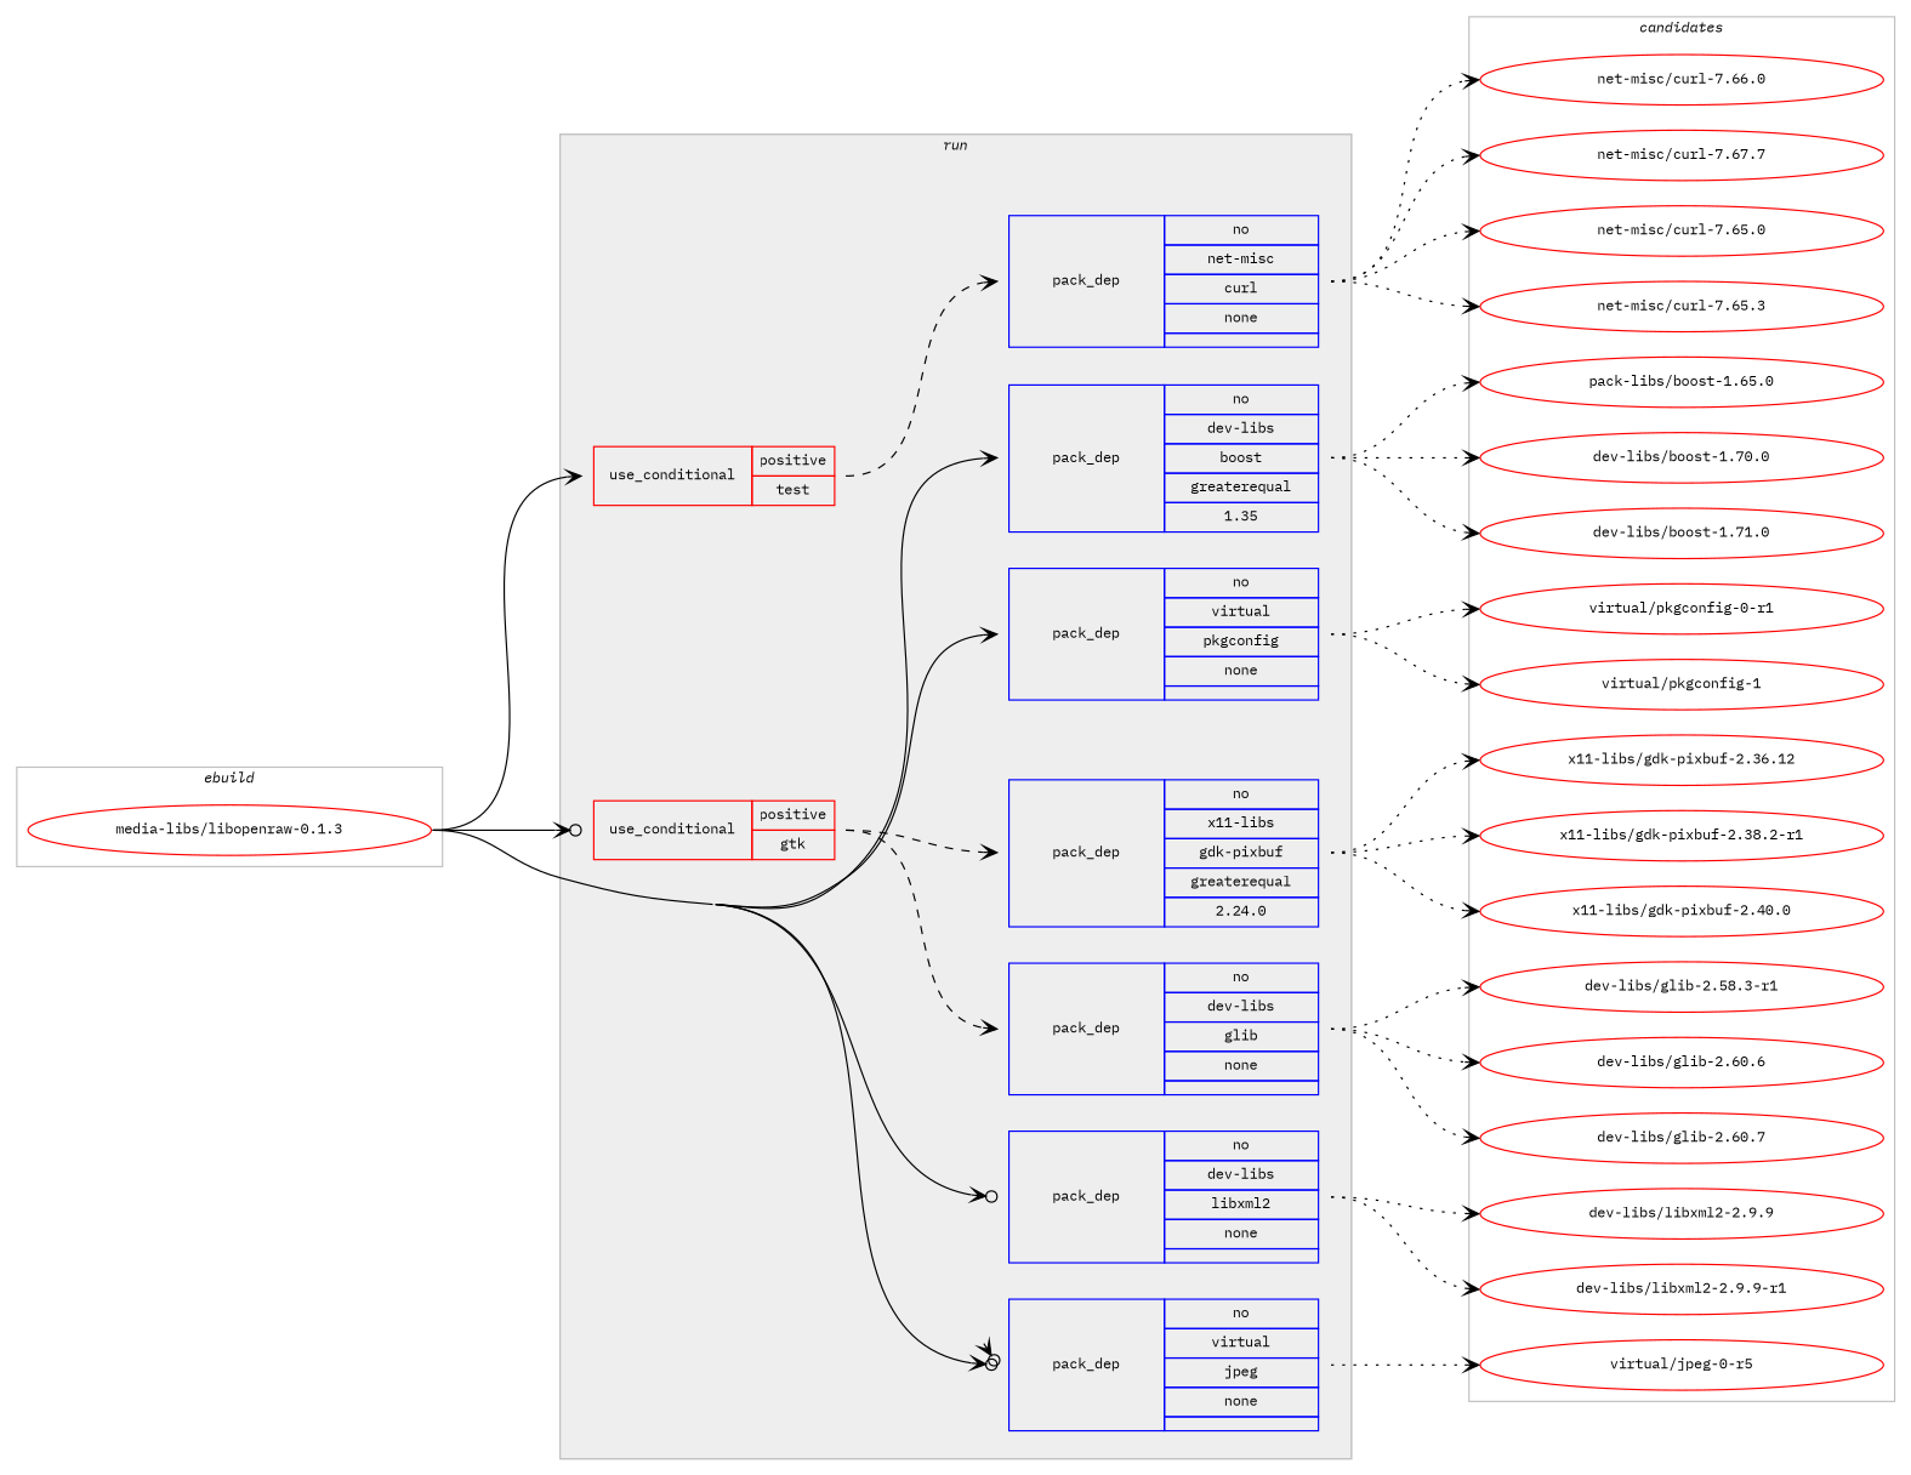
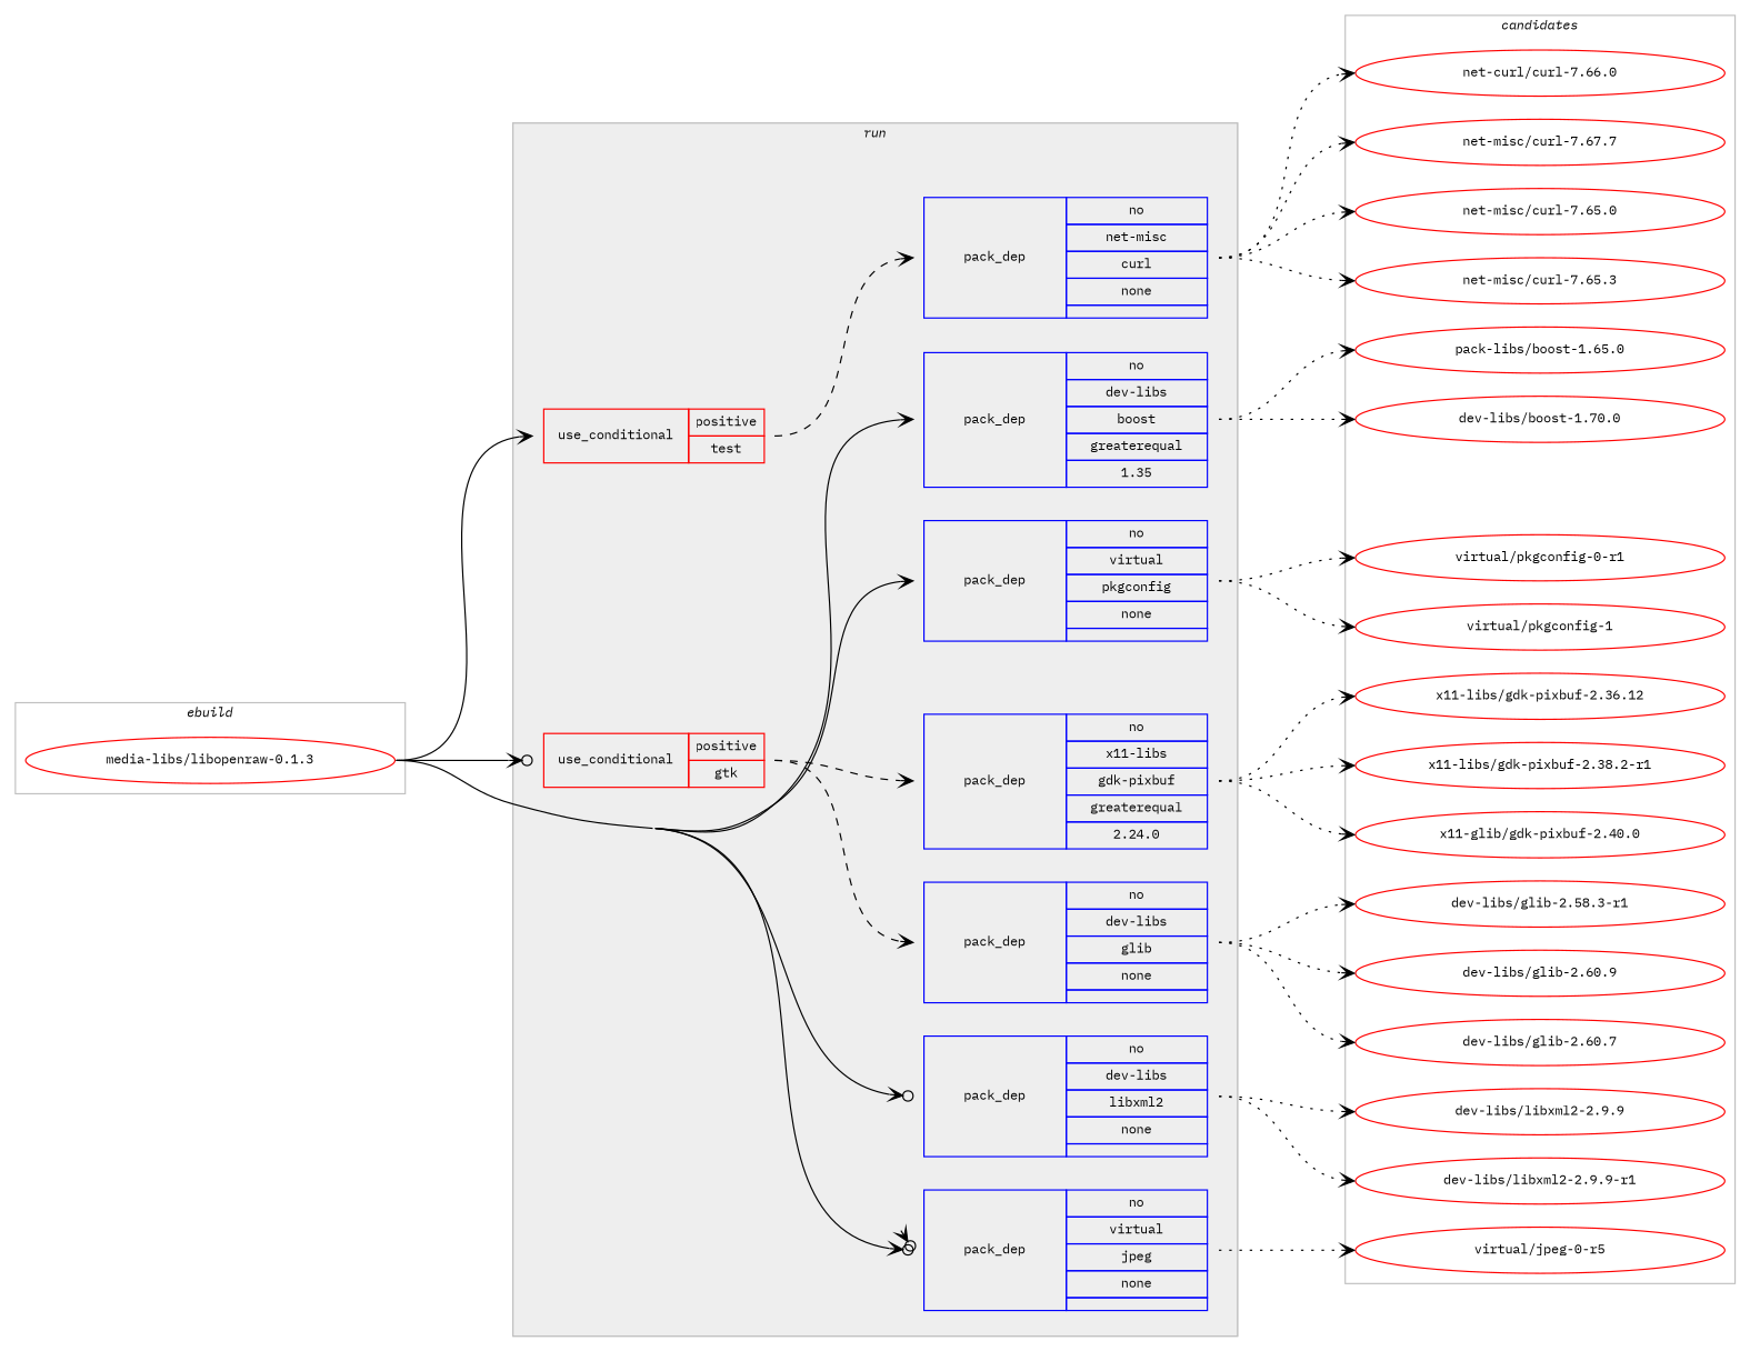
  digraph {
    compound=true
    concentrate=true
    fontname="IBM Plex Mono"
    fontsize=10
    newrank=true
    rankdir=LR
    ranksep=1.5
    node [color=red fontname="IBM Plex Mono" fontsize=10]
    edge [arrowhead=vee fontname="IBM Plex Mono" headport=w style=dotted tailport=e weight=100]
    n1 [label="media-libs/libopenraw-0.1.3" width=4]
    n2 [color=blue label=<<TABLE BORDER="0" CELLBORDER="1" CELLSPACING="0" CELLPADDING="4" WIDTH="220"><TR><TD ROWSPAN="6" CELLPADDING="30">pack_dep</TD></TR><TR><TD WIDTH="110">no</TD></TR><TR><TD>net-misc</TD></TR><TR><TD>curl</TD></TR><TR><TD>none</TD></TR><TR><TD></TD></TR></TABLE>> shape=none]
    n3 [label=<<TABLE BORDER="0" CELLBORDER="1" CELLSPACING="0" CELLPADDING="4"><TR><TD ROWSPAN="3" CELLPADDING="10">use_conditional</TD></TR><TR><TD>positive</TD></TR><TR><TD>test</TD></TR></TABLE>> shape=none]
    n4 [color=blue label=<<TABLE BORDER="0" CELLBORDER="1" CELLSPACING="0" CELLPADDING="4" WIDTH="220"><TR><TD ROWSPAN="6" CELLPADDING="30">pack_dep</TD></TR><TR><TD WIDTH="110">no</TD></TR><TR><TD>dev-libs</TD></TR><TR><TD>boost</TD></TR><TR><TD>greaterequal</TD></TR><TR><TD>1.35</TD></TR></TABLE>> shape=none]
    n5 [color=blue label=<<TABLE BORDER="0" CELLBORDER="1" CELLSPACING="0" CELLPADDING="4" WIDTH="220"><TR><TD ROWSPAN="6" CELLPADDING="30">pack_dep</TD></TR><TR><TD WIDTH="110">no</TD></TR><TR><TD>virtual</TD></TR><TR><TD>pkgconfig</TD></TR><TR><TD>none</TD></TR><TR><TD></TD></TR></TABLE>> shape=none]
    n6 [color=blue label=<<TABLE BORDER="0" CELLBORDER="1" CELLSPACING="0" CELLPADDING="4" WIDTH="220"><TR><TD ROWSPAN="6" CELLPADDING="30">pack_dep</TD></TR><TR><TD WIDTH="110">no</TD></TR><TR><TD>dev-libs</TD></TR><TR><TD>glib</TD></TR><TR><TD>none</TD></TR><TR><TD></TD></TR></TABLE>> shape=none]
    n7 [color=blue label=<<TABLE BORDER="0" CELLBORDER="1" CELLSPACING="0" CELLPADDING="4" WIDTH="220"><TR><TD ROWSPAN="6" CELLPADDING="30">pack_dep</TD></TR><TR><TD WIDTH="110">no</TD></TR><TR><TD>x11-libs</TD></TR><TR><TD>gdk-pixbuf</TD></TR><TR><TD>greaterequal</TD></TR><TR><TD>2.24.0</TD></TR></TABLE>> shape=none]
    n8 [label=<<TABLE BORDER="0" CELLBORDER="1" CELLSPACING="0" CELLPADDING="4"><TR><TD ROWSPAN="3" CELLPADDING="10">use_conditional</TD></TR><TR><TD>positive</TD></TR><TR><TD>gtk</TD></TR></TABLE>> shape=none]
    n9 [color=blue label=<<TABLE BORDER="0" CELLBORDER="1" CELLSPACING="0" CELLPADDING="4" WIDTH="220"><TR><TD ROWSPAN="6" CELLPADDING="30">pack_dep</TD></TR><TR><TD WIDTH="110">no</TD></TR><TR><TD>dev-libs</TD></TR><TR><TD>libxml2</TD></TR><TR><TD>none</TD></TR><TR><TD></TD></TR></TABLE>> shape=none]
    n10 [color=blue label=<<TABLE BORDER="0" CELLBORDER="1" CELLSPACING="0" CELLPADDING="4" WIDTH="220"><TR><TD ROWSPAN="6" CELLPADDING="30">pack_dep</TD></TR><TR><TD WIDTH="110">no</TD></TR><TR><TD>virtual</TD></TR><TR><TD>jpeg</TD></TR><TR><TD>none</TD></TR><TR><TD></TD></TR></TABLE>> shape=none]
    n11 [label="net-misc/curl-7.65.0" width=4]
    n12 [label="net-misc/curl-7.65.3" width=4]
-   n13 [label="net-misc/curl-7.66.0" width=4]
+   n13 [label="net-curl/curl-7.66.0" width=4]
    n14 [label="net-misc/curl-7.67.7" width=4]
    n15 [label="pack-libs/boost-1.65.0" width=4]
    n16 [label="dev-libs/boost-1.70.0" width=4]
-   n17 [label="dev-libs/boost-1.71.0" width=4]
    n18 [label="virtual/pkgconfig-0-r1" width=4]
    n19 [label="virtual/pkgconfig-1" width=4]
    n20 [label="dev-libs/glib-2.58.3-r1" width=4]
-   n21 [label="dev-libs/glib-2.60.6" width=4]
+   n21 [label="dev-libs/glib-2.60.9" width=4]
    n22 [label="dev-libs/glib-2.60.7" width=4]
    n23 [label="x11-libs/gdk-pixbuf-2.36.12" width=4]
    n24 [label="x11-libs/gdk-pixbuf-2.38.2-r1" width=4]
-   n25 [label="x11-libs/gdk-pixbuf-2.40.0" width=4]
+   n25 [label="x11-glib/gdk-pixbuf-2.40.0" width=4]
    n26 [label="dev-libs/libxml2-2.9.9" width=4]
    n27 [label="dev-libs/libxml2-2.9.9-r1" width=4]
    n28 [label="virtual/jpeg-0-r5" width=4]
    subgraph cluster_1 {
      color=gray
      label=<<i>ebuild</i>>
      rank=same
      n1
    }
    subgraph cluster_2 {
      color=gray
      label=<<i>dependencies</i>>
      subgraph cluster_3 {
        color=gray
        fillcolor="#eeeeee"
        label=<<i>compile</i>>
        style=filled
        subgraph sub_4 {
          color=gray
          fillcolor="#eeeeee"
          label=<<i>compile</i>>
          style=filled
          n3
          subgraph sub_5 {
            color=gray
            fillcolor="#eeeeee"
            label=<<i>compile</i>>
            style=filled
            n2
          }
        }
        subgraph sub_6 {
          color=gray
          fillcolor="#eeeeee"
          label=<<i>compile</i>>
          style=filled
          n4
        }
        subgraph sub_7 {
          color=gray
          fillcolor="#eeeeee"
          label=<<i>compile</i>>
          style=filled
          n5
        }
      }
      subgraph cluster_8 {
        color=gray
        fillcolor="#eeeeee"
        label=<<i>compile and run</i>>
        style=filled
        subgraph sub_9 {
          color=gray
          fillcolor="#eeeeee"
          label=<<i>compile and run</i>>
          style=filled
          n8
          subgraph sub_10 {
            color=gray
            fillcolor="#eeeeee"
            label=<<i>compile and run</i>>
            style=filled
            n6
          }
          subgraph sub_11 {
            color=gray
            fillcolor="#eeeeee"
            label=<<i>compile and run</i>>
            style=filled
            n7
          }
        }
        subgraph sub_12 {
          color=gray
          fillcolor="#eeeeee"
          label=<<i>compile and run</i>>
          style=filled
          n9
        }
        subgraph sub_13 {
          color=gray
          fillcolor="#eeeeee"
          label=<<i>compile and run</i>>
          style=filled
          n10
        }
      }
      subgraph cluster_14 {
        color=gray
        fillcolor="#eeeeee"
        label=<<i>run</i>>
        style=filled
      }
    }
    subgraph cluster_15 {
      color=gray
      label=<<i>candidates</i>>
      rank=same
      subgraph sub_16 {
        color=black
        label=<<i>candidates</i>>
        nodesep=1
        rank=same
        n11
        n12
        n13
        n14
      }
      subgraph sub_17 {
        color=black
        label=<<i>candidates</i>>
        nodesep=1
        rank=same
        n15
        n16
-       n17
      }
      subgraph sub_18 {
        color=black
        label=<<i>candidates</i>>
        nodesep=1
        rank=same
        n18
        n19
      }
      subgraph sub_19 {
        color=black
        label=<<i>candidates</i>>
        nodesep=1
        rank=same
        n20
        n21
        n22
      }
      subgraph sub_20 {
        color=black
        label=<<i>candidates</i>>
        nodesep=1
        rank=same
        n23
        n24
        n25
      }
      subgraph sub_21 {
        color=black
        label=<<i>candidates</i>>
        nodesep=1
        rank=same
        n26
        n27
      }
      subgraph sub_22 {
        color=black
        label=<<i>candidates</i>>
        nodesep=1
        rank=same
        n28
      }
    }
    n1 -> n3 [style=solid weight=20]
    n1 -> n4 [style=solid weight=20]
    n1 -> n5 [style=solid weight=20]
    n1 -> n8 [arrowhead=odotvee style=solid weight=20]
    n1 -> n9 [arrowhead=odotvee style=solid weight=20]
    n1 -> n10 [arrowhead=odotvee style=solid weight=20]
    n2 -> n11
    n2 -> n12
    n2 -> n13
    n2 -> n14
    n3 -> n2 [style=dashed weight=20]
    n4 -> n15
    n4 -> n16
-   n4 -> n17
    n5 -> n18
    n5 -> n19
    n6 -> n20
    n6 -> n21
    n6 -> n22
    n7 -> n23
    n7 -> n24
    n7 -> n25
    n8 -> n6 [style=dashed weight=20]
    n8 -> n7 [style=dashed weight=20]
    n9 -> n26
    n9 -> n27
    n10 -> n28
  }
